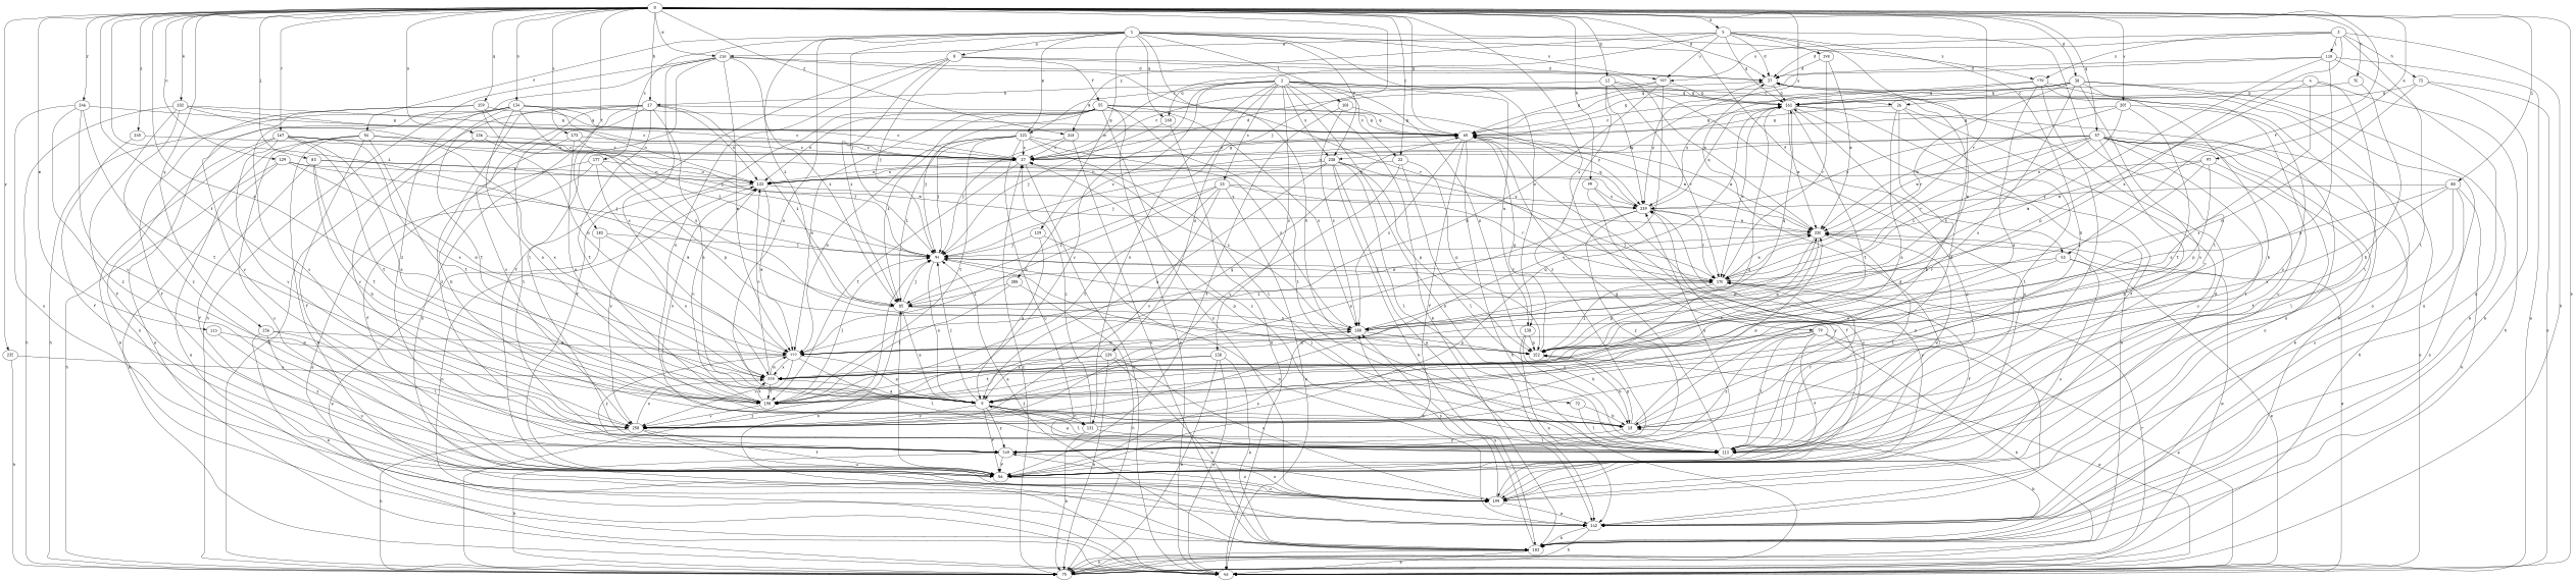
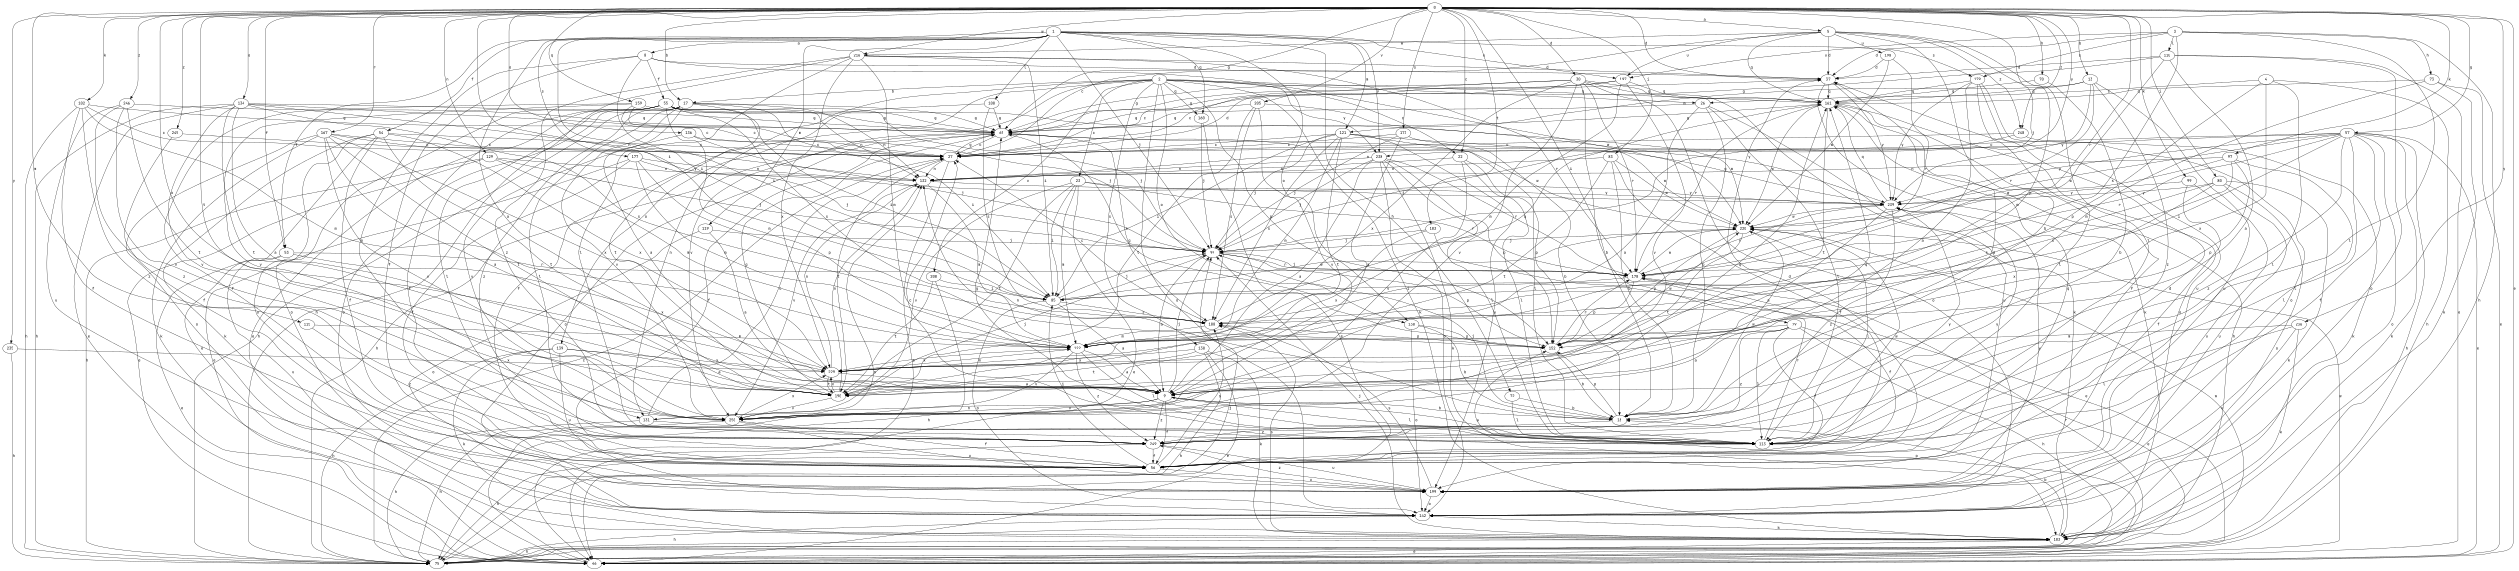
  strict digraph {
    fontname="JetBrains Mono"
    node [fontname="JetBrains Mono"]
    edge [fontname="JetBrains Mono"]
    0
    5
    13
    17
    22
    30
    37
    46
    53
    57
    65
    70
    79
    80
    83
    85
    94
    97
    99
    102
    115
    129
    134
    136
    159
    167
    170
    173
    183
    190
    205
    216
    229
    235
    236
    238
    245
    246
    248
    197
    152
    161
    113
    18
    27
    198
    121
    249
    199
    239
    9
    142
    n53 [label=250]
    75
    132
    103
    220
    56
    180
    122
    1
    8
    54
    72
    108
    119
    138
    160
    177
    179
    131
    55
    2
    23
    26
    130
    139
    208
    3
    73
    110
    4
    0 -> 5 [label=a]
    0 -> 13 [label=b]
    0 -> 17 [label=b]
    0 -> 22 [label=c]
    0 -> 30 [label=d]
    0 -> 37 [label=d]
    0 -> 46 [label=e]
    0 -> 53 [label=f]
    0 -> 57 [label=g]
    0 -> 65 [label=g]
    0 -> 70 [label=h]
    0 -> 79 [label=i]
    0 -> 80 [label=i]
    0 -> 83 [label=i]
    0 -> 85 [label=i]
    0 -> 94 [label=j]
    0 -> 97 [label=k]
    0 -> 99 [label=k]
    0 -> 102 [label=k]
    0 -> 115 [label=m]
    0 -> 129 [label=n]
    0 -> 134 [label=o]
    0 -> 136 [label=o]
    0 -> 159 [label=q]
    0 -> 167 [label=r]
    0 -> 170 [label=r]
    0 -> 173 [label=s]
    0 -> 183 [label=t]
    0 -> 190 [label=t]
    0 -> 205 [label=v]
    0 -> 216 [label=w]
    0 -> 229 [label=x]
    0 -> 235 [label=y]
    0 -> 236 [label=y]
    0 -> 238 [label=y]
    0 -> 245 [label=z]
    0 -> 246 [label=z]
    0 -> 248 [label=z]
    5 -> 37 [label=d]
    5 -> 216 [label=w]
    5 -> 248 [label=z]
    5 -> 197 [label=u]
    5 -> 152 [label=p]
    5 -> 161 [label=q]
    5 -> 113 [label=l]
    5 -> 18 [label=b]
    5 -> 27 [label=c]
    5 -> 198 [label=u]
    13 -> 170 [label=r]
    13 -> 161 [label=q]
    13 -> 121 [label=m]
    13 -> 249 [label=z]
    13 -> 199 [label=u]
    13 -> 239 [label=y]
    17 -> 65 [label=g]
    17 -> 85 [label=i]
    17 -> 190 [label=t]
    17 -> 113 [label=l]
    17 -> 249 [label=z]
    17 -> 9 [label=a]
    17 -> 142 [label=o]
    17 -> n53 [label=v]
    17 -> 75 [label=h]
    17 -> 132 [label=n]
    22 -> 152 [label=p]
    22 -> 113 [label=l]
    22 -> n53 [label=v]
    22 -> 132 [label=n]
    30 -> 65 [label=g]
    30 -> 170 [label=r]
    30 -> 229 [label=x]
    30 -> 161 [label=q]
    30 -> 18 [label=b]
    30 -> 27 [label=c]
    30 -> 142 [label=o]
    30 -> n53 [label=v]
    30 -> 103 [label=k]
    37 -> 161 [label=q]
    37 -> 239 [label=y]
    37 -> 103 [label=k]
    46 -> 152 [label=p]
    46 -> 132 [label=n]
    46 -> 220 [label=w]
    53 -> 46 [label=e]
    53 -> 170 [label=r]
    53 -> 229 [label=x]
    53 -> 199 [label=u]
    57 -> 46 [label=e]
    57 -> 85 [label=i]
    57 -> 170 [label=r]
    57 -> 113 [label=l]
    57 -> 27 [label=c]
    57 -> 249 [label=z]
    57 -> 239 [label=y]
    57 -> 142 [label=o]
    57 -> 75 [label=h]
    57 -> 132 [label=n]
    57 -> 103 [label=k]
    57 -> 220 [label=w]
    57 -> 56 [label=f]
    65 -> 27 [label=c]
    65 -> 142 [label=o]
    65 -> 75 [label=h]
    65 -> 220 [label=w]
    65 -> 56 [label=f]
    65 -> 180 [label=s]
    70 -> 161 [label=q]
    70 -> 18 [label=b]
    79 -> 46 [label=e]
    79 -> 113 [label=l]
    79 -> 249 [label=z]
    79 -> 9 [label=a]
    79 -> 75 [label=h]
    79 -> 56 [label=f]
    79 -> 122 [label=m]
    80 -> 229 [label=x]
    80 -> 199 [label=u]
    80 -> 239 [label=y]
    80 -> 142 [label=o]
    80 -> 103 [label=k]
    80 -> 180 [label=s]
    83 -> 190 [label=t]
    83 -> 18 [label=b]
    83 -> 132 [label=n]
    83 -> 220 [label=w]
    83 -> 56 [label=f]
    85 -> 94 [label=j]
    85 -> 9 [label=a]
    85 -> 142 [label=o]
    85 -> 220 [label=w]
    85 -> 180 [label=s]
    94 -> 170 [label=r]
    94 -> 152 [label=p]
    94 -> 9 [label=a]
    97 -> 152 [label=p]
    97 -> 113 [label=l]
    97 -> 132 [label=n]
    97 -> 220 [label=w]
    97 -> 180 [label=s]
    99 -> 199 [label=u]
    99 -> 239 [label=y]
    99 -> 56 [label=f]
    102 -> 65 [label=g]
    102 -> 27 [label=c]
    102 -> 249 [label=z]
    102 -> 75 [label=h]
    102 -> 56 [label=f]
    102 -> 122 [label=m]
    115 -> 249 [label=z]
    115 -> 122 [label=m]
    129 -> 46 [label=e]
    129 -> 94 [label=j]
    129 -> 75 [label=h]
    129 -> 132 [label=n]
    129 -> 122 [label=m]
    134 -> 46 [label=e]
    134 -> 65 [label=g]
    134 -> 190 [label=t]
    134 -> 27 [label=c]
    134 -> 9 [label=a]
    134 -> n53 [label=v]
    134 -> 75 [label=h]
    134 -> 132 [label=n]
    134 -> 180 [label=s]
    136 -> 94 [label=j]
    136 -> 27 [label=c]
    136 -> n53 [label=v]
    159 -> 65 [label=g]
    159 -> 94 [label=j]
    159 -> 27 [label=c]
    159 -> n53 [label=v]
    159 -> 56 [label=f]
    167 -> 190 [label=t]
    167 -> 229 [label=x]
    167 -> 27 [label=c]
    167 -> 239 [label=y]
    167 -> 9 [label=a]
    167 -> 142 [label=o]
    167 -> n53 [label=v]
    167 -> 103 [label=k]
    170 -> 85 [label=i]
    170 -> 94 [label=j]
    170 -> 152 [label=p]
    170 -> 220 [label=w]
    170 -> 56 [label=f]
    173 -> 94 [label=j]
    173 -> 18 [label=b]
    173 -> 27 [label=c]
    173 -> 9 [label=a]
    183 -> 46 [label=e]
    183 -> 94 [label=j]
    183 -> 229 [label=x]
    190 -> 65 [label=g]
    190 -> 94 [label=j]
    190 -> 229 [label=x]
    190 -> n53 [label=v]
    190 -> 132 [label=n]
    205 -> 65 [label=g]
    205 -> 190 [label=t]
    205 -> n53 [label=v]
    205 -> 220 [label=w]
    205 -> 180 [label=s]
    216 -> 37 [label=d]
    216 -> 85 [label=i]
    216 -> 170 [label=r]
    216 -> 229 [label=x]
    216 -> 113 [label=l]
    216 -> 249 [label=z]
    216 -> 75 [label=h]
    216 -> 122 [label=m]
    229 -> 190 [label=t]
    229 -> 9 [label=a]
    229 -> 132 [label=n]
    229 -> 122 [label=m]
    235 -> 229 [label=x]
    235 -> 75 [label=h]
    236 -> 113 [label=l]
    236 -> 199 [label=u]
    236 -> 103 [label=k]
    236 -> 122 [label=m]
    238 -> 94 [label=j]
    238 -> 170 [label=r]
    238 -> 152 [label=p]
    238 -> 113 [label=l]
    238 -> 9 [label=a]
    238 -> 142 [label=o]
    238 -> 132 [label=n]
    238 -> 103 [label=k]
    245 -> 27 [label=c]
    245 -> 56 [label=f]
    246 -> 65 [label=g]
    246 -> 190 [label=t]
    246 -> 249 [label=z]
    246 -> 199 [label=u]
    246 -> n53 [label=v]
    248 -> 94 [label=j]
    248 -> 27 [label=c]
    248 -> 103 [label=k]
    197 -> 65 [label=g]
    197 -> 161 [label=q]
    197 -> 27 [label=c]
    197 -> n53 [label=v]
    197 -> 122 [label=m]
    152 -> 65 [label=g]
-   152 -> 170 [label=i]
+   152 -> 170 [label=r]
    152 -> 18 [label=b]
    152 -> 220 [label=w]
    161 -> 65 [label=g]
    161 -> 170 [label=r]
    161 -> 190 [label=t]
    161 -> 142 [label=o]
    161 -> 75 [label=h]
    161 -> 220 [label=w]
    161 -> 56 [label=f]
    113 -> 65 [label=g]
    113 -> 170 [label=r]
    113 -> 27 [label=c]
    113 -> 239 [label=y]
    113 -> 9 [label=a]
    113 -> 220 [label=w]
    18 -> 37 [label=d]
    18 -> 94 [label=j]
    18 -> 152 [label=p]
    18 -> 249 [label=z]
    18 -> 132 [label=n]
    18 -> 220 [label=w]
    27 -> 37 [label=d]
    27 -> 46 [label=e]
    27 -> 65 [label=g]
    27 -> 190 [label=t]
    27 -> 132 [label=n]
    198 -> 37 [label=d]
    198 -> 170 [label=r]
    198 -> 220 [label=w]
    121 -> 85 [label=i]
    121 -> 94 [label=j]
    121 -> 190 [label=t]
    121 -> 113 [label=l]
    121 -> 27 [label=c]
    121 -> 199 [label=u]
    121 -> 220 [label=w]
    121 -> 180 [label=s]
    121 -> 122 [label=m]
    249 -> 199 [label=u]
    249 -> 239 [label=y]
    249 -> 75 [label=h]
    249 -> 56 [label=f]
    199 -> 37 [label=d]
    199 -> 249 [label=z]
    199 -> 239 [label=y]
    199 -> 142 [label=o]
    199 -> 180 [label=s]
    239 -> 65 [label=g]
    239 -> 170 [label=r]
    239 -> 161 [label=q]
    239 -> 249 [label=z]
    239 -> 9 [label=a]
    239 -> 220 [label=w]
    9 -> 94 [label=j]
    9 -> 113 [label=l]
    9 -> 18 [label=b]
    9 -> 249 [label=z]
    9 -> n53 [label=v]
    9 -> 56 [label=f]
    9 -> 131 [label=n]
    142 -> 75 [label=h]
    142 -> 103 [label=k]
    n53 -> 229 [label=x]
    n53 -> 161 [label=q]
    n53 -> 199 [label=u]
    n53 -> 75 [label=h]
    n53 -> 56 [label=f]
    75 -> 94 [label=j]
    75 -> 170 [label=r]
    75 -> 27 [label=c]
    75 -> 220 [label=w]
    132 -> 239 [label=y]
    132 -> n53 [label=v]
    132 -> 122 [label=m]
    103 -> 46 [label=e]
    103 -> 94 [label=j]
    103 -> 18 [label=b]
    103 -> 75 [label=h]
    103 -> 180 [label=s]
    220 -> 94 [label=j]
    220 -> 190 [label=t]
    220 -> 152 [label=p]
    220 -> 113 [label=l]
    56 -> 37 [label=d]
    56 -> 85 [label=i]
    56 -> 161 [label=q]
    56 -> 199 [label=u]
    56 -> 180 [label=s]
    180 -> 152 [label=p]
    180 -> 161 [label=q]
    180 -> 27 [label=c]
    180 -> 122 [label=m]
    122 -> 229 [label=x]
    122 -> 113 [label=l]
    122 -> 249 [label=z]
    122 -> 9 [label=a]
    122 -> n53 [label=v]
    1 -> 53 [label=f]
    1 -> 85 [label=i]
    1 -> 94 [label=j]
    1 -> 238 [label=y]
    1 -> 197 [label=u]
    1 -> 121 [label=m]
    1 -> 9 [label=a]
    1 -> 8 [label=a]
    1 -> 54 [label=f]
    1 -> 72 [label=h]
    1 -> 108 [label=l]
    1 -> 119 [label=m]
    1 -> 138 [label=o]
    1 -> 160 [label=q]
    1 -> 177 [label=s]
    1 -> 179 [label=s]
    8 -> 37 [label=d]
    8 -> 85 [label=i]
    8 -> 220 [label=w]
    8 -> 56 [label=f]
    8 -> 131 [label=n]
    8 -> 55 [label=f]
    54 -> 46 [label=e]
    54 -> 190 [label=t]
    54 -> 229 [label=x]
    54 -> 27 [label=c]
    54 -> 199 [label=u]
    54 -> 103 [label=k]
    54 -> 56 [label=f]
    72 -> 113 [label=l]
    72 -> 18 [label=b]
    108 -> 65 [label=g]
    108 -> 56 [label=f]
    108 -> 180 [label=s]
    119 -> 94 [label=j]
    119 -> 9 [label=a]
    119 -> 142 [label=o]
    138 -> 152 [label=p]
    138 -> 18 [label=b]
    138 -> 142 [label=o]
    160 -> 46 [label=e]
    160 -> 94 [label=j]
    177 -> 46 [label=e]
-   8 -> 94 [label=j]
+   177 -> 94 [label=j]
    177 -> 152 [label=p]
    177 -> 132 [label=n]
    177 -> 56 [label=f]
    177 -> 122 [label=m]
    179 -> 161 [label=q]
    179 -> 113 [label=l]
    179 -> 199 [label=u]
    179 -> 239 [label=y]
    179 -> 9 [label=a]
    179 -> 142 [label=o]
    131 -> 161 [label=q]
    131 -> 113 [label=l]
    131 -> 27 [label=c]
    131 -> 75 [label=h]
    55 -> 46 [label=e]
    55 -> 65 [label=g]
    55 -> 85 [label=i]
    55 -> 94 [label=j]
    55 -> 113 [label=l]
    55 -> 239 [label=y]
    55 -> 142 [label=o]
    55 -> 132 [label=n]
    55 -> 56 [label=f]
    55 -> 180 [label=s]
    55 -> 122 [label=m]
    2 -> 17 [label=b]
    2 -> 22 [label=c]
    2 -> 238 [label=y]
    2 -> 152 [label=p]
    2 -> 161 [label=q]
    2 -> 142 [label=o]
    2 -> n53 [label=v]
    2 -> 103 [label=k]
    2 -> 138 [label=o]
    2 -> 160 [label=q]
    2 -> 131 [label=n]
    2 -> 23 [label=c]
    2 -> 26 [label=c]
    2 -> 130 [label=s]
    2 -> 139 [label=o]
    2 -> 208 [label=v]
    23 -> 46 [label=e]
    23 -> 85 [label=i]
    23 -> 170 [label=r]
    23 -> 190 [label=t]
    23 -> 239 [label=y]
    23 -> n53 [label=v]
    23 -> 122 [label=m]
    26 -> 65 [label=g]
    26 -> 113 [label=l]
    26 -> 18 [label=b]
    26 -> 199 [label=u]
    26 -> 9 [label=a]
    130 -> 46 [label=e]
    130 -> 190 [label=t]
    130 -> 229 [label=x]
    130 -> 75 [label=h]
    130 -> 103 [label=k]
    139 -> 229 [label=x]
    139 -> 199 [label=u]
    139 -> 9 [label=a]
    139 -> 75 [label=h]
    139 -> 103 [label=k]
    208 -> 85 [label=i]
    208 -> 190 [label=t]
    208 -> 75 [label=h]
    3 -> 37 [label=d]
    3 -> 197 [label=u]
    3 -> 113 [label=l]
    3 -> 75 [label=h]
    3 -> 180 [label=s]
    3 -> 179 [label=s]
    3 -> 73 [label=h]
    3 -> 110 [label=l]
    73 -> 46 [label=e]
    73 -> 161 [label=q]
    73 -> 103 [label=k]
    73 -> 122 [label=m]
    110 -> 37 [label=d]
    110 -> 46 [label=e]
    110 -> 65 [label=g]
    110 -> 9 [label=a]
    110 -> 142 [label=o]
    110 -> 122 [label=m]
    4 -> 229 [label=x]
    4 -> 152 [label=p]
    4 -> 113 [label=l]
    4 -> 75 [label=h]
    4 -> 26 [label=c]
  }
